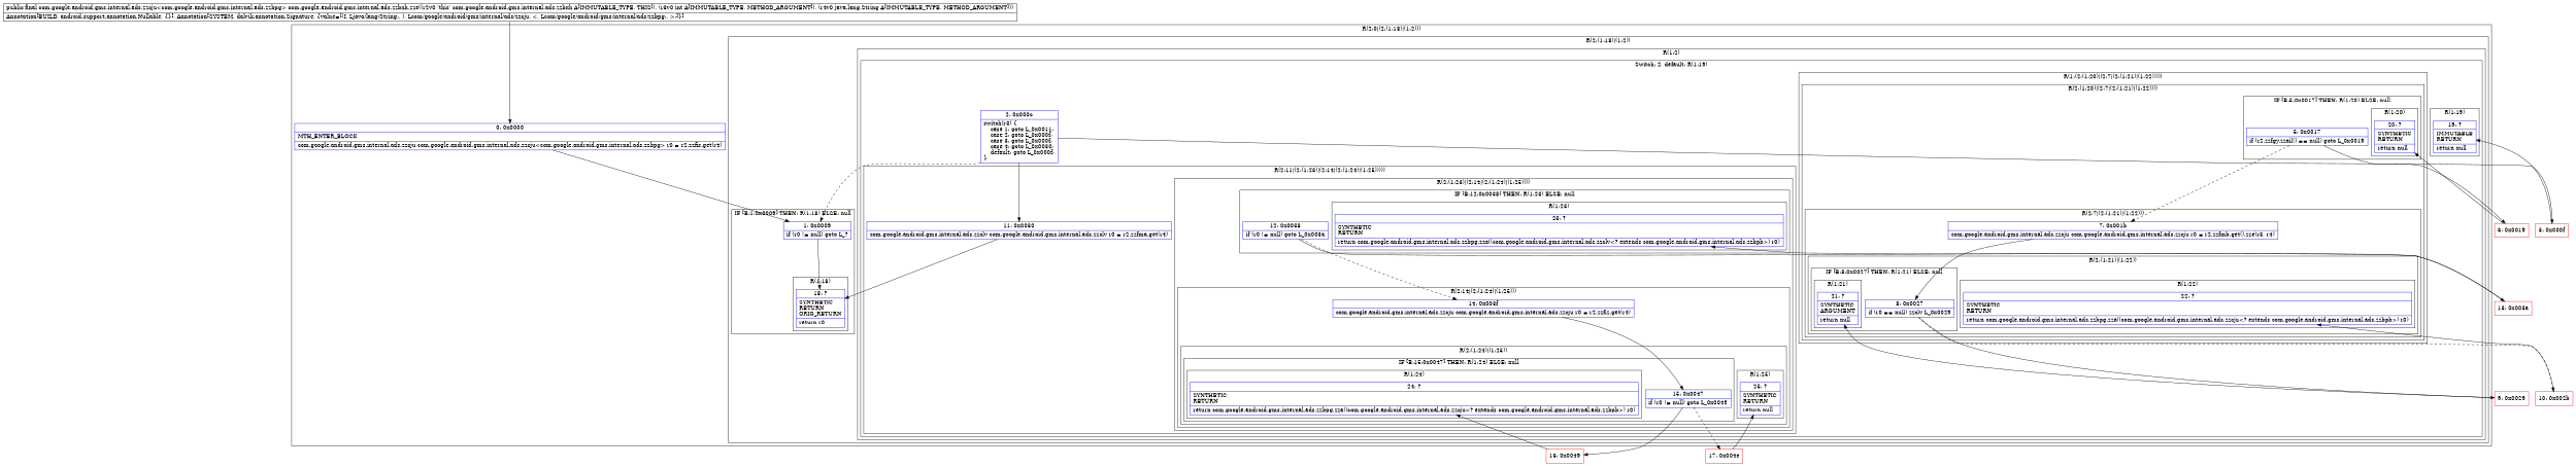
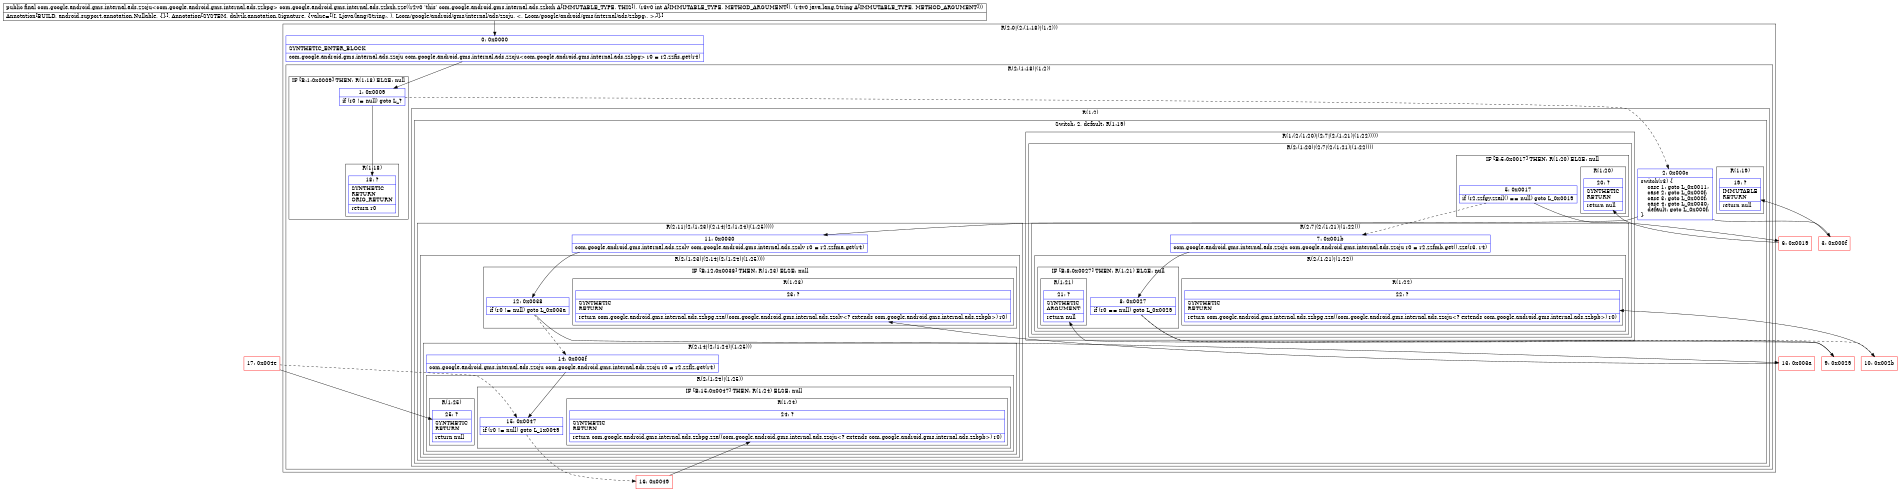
  digraph {
    node [color=blue shape=record]
    n1 [label="{18\:\ ?|SYNTHETIC\lRETURN\lORIG_RETURN\l|return r0\l}"]
    n2 [label="{1\:\ 0x0009|if (r0 != null) goto L_?\l}"]
    n3 [label="{20\:\ ?|SYNTHETIC\lRETURN\l|return null\l}"]
    n4 [label="{5\:\ 0x0017|if (r2.zzfgy.zzail() == null) goto L_0x0019\l}"]
    n5 [label="{21\:\ ?|SYNTHETIC\lARGUMENT\l|return null\l}"]
-   n6 [label="{8\:\ 0x0027|if (r0 == null) zzclv L_0x0029\l}"]
+   n6 [label="{8\:\ 0x0027|if (r0 == null) goto L_0x0029\l}"]
    n7 [label="{22\:\ ?|SYNTHETIC\lRETURN\l|return com.google.android.gms.internal.ads.zzbpg.zza((com.google.android.gms.internal.ads.zzcju\<? extends com.google.android.gms.internal.ads.zzbpb\>) r0)\l}"]
    n8 [label="{7\:\ 0x001b|com.google.android.gms.internal.ads.zzcju com.google.android.gms.internal.ads.zzcju r0 = r2.zzfmb.get().zze(r3, r4)\l}"]
    n9 [label="{23\:\ ?|SYNTHETIC\lRETURN\l|return com.google.android.gms.internal.ads.zzbpg.zza((com.google.android.gms.internal.ads.zzclv\<? extends com.google.android.gms.internal.ads.zzbpb\>) r0)\l}"]
    n10 [label="{12\:\ 0x0038|if (r0 != null) goto L_0x003a\l}"]
    n11 [label="{24\:\ ?|SYNTHETIC\lRETURN\l|return com.google.android.gms.internal.ads.zzbpg.zza((com.google.android.gms.internal.ads.zzcju\<? extends com.google.android.gms.internal.ads.zzbpb\>) r0)\l}"]
-   n12 [label="{15\:\ 0x0047|if (r0 != null) goto L_0x0049\l}"]
+   n12 [label="{15\:\ 0x0047|if (r0 != null) goto L_1x0049\l}"]
    n13 [label="{25\:\ ?|SYNTHETIC\lRETURN\l|return null\l}"]
    n14 [label="{14\:\ 0x003f|com.google.android.gms.internal.ads.zzcju com.google.android.gms.internal.ads.zzcju r0 = r2.zzflz.get(r4)\l}"]
    n15 [label="{11\:\ 0x0030|com.google.android.gms.internal.ads.zzclv com.google.android.gms.internal.ads.zzclv r0 = r2.zzfma.get(r4)\l}"]
    n16 [label="{19\:\ ?|IMMUTABLE\lRETURN\l|return null\l}"]
    n17 [label="{2\:\ 0x000c|switch(r3) \{\l    case 1: goto L_0x0011;\l    case 2: goto L_0x000f;\l    case 3: goto L_0x000f;\l    case 4: goto L_0x0030;\l    default: goto L_0x000f;\l\}\l}"]
-   n18 [label="{0\:\ 0x0000|MTH_ENTER_BLOCK\l|com.google.android.gms.internal.ads.zzcju com.google.android.gms.internal.ads.zzcju\<com.google.android.gms.internal.ads.zzbpg\> r0 = r2.zzfis.get(r4)\l}"]
+   n18 [label="{0\:\ 0x0000|SYNTHETIC_ENTER_BLOCK\l|com.google.android.gms.internal.ads.zzcju com.google.android.gms.internal.ads.zzcju\<com.google.android.gms.internal.ads.zzbpg\> r0 = r2.zzfis.get(r4)\l}"]
    n19 [color=red label="{6\:\ 0x0019}"]
    n20 [color=red label="{9\:\ 0x0029}"]
    n21 [color=red label="{10\:\ 0x002b}"]
    n22 [color=red label="{13\:\ 0x003a}"]
    n23 [color=red label="{16\:\ 0x0049}"]
    n24 [color=red label="{17\:\ 0x004e}"]
    n25 [color=red label="{3\:\ 0x000f}"]
    n26 [label="{public final com.google.android.gms.internal.ads.zzcju\<com.google.android.gms.internal.ads.zzbpg\> com.google.android.gms.internal.ads.zzbxh.zze((r2v0 'this' com.google.android.gms.internal.ads.zzbxh A[IMMUTABLE_TYPE, THIS]), (r3v0 int A[IMMUTABLE_TYPE, METHOD_ARGUMENT]), (r4v0 java.lang.String A[IMMUTABLE_TYPE, METHOD_ARGUMENT]))  | Annotation[BUILD, android.support.annotation.Nullable, \{\}], Annotation[SYSTEM, dalvik.annotation.Signature, \{value=[(I, Ljava\/lang\/String;, ), Lcom\/google\/android\/gms\/internal\/ads\/zzcju, \<, Lcom\/google\/android\/gms\/internal\/ads\/zzbpg;, \>;]\}]\l}" color=""]
    subgraph cluster_1 {
      label="R(2:0|(2:(1:18)|(1:2)))"
      n18
      subgraph cluster_2 {
        label="R(2:(1:18)|(1:2))"
        subgraph cluster_3 {
          label="IF [B:1:0x0009] THEN: R(1:18) ELSE: null"
          n2
          subgraph cluster_4 {
            label="R(1:18)"
            n1
          }
        }
        subgraph cluster_5 {
          label="R(1:2)"
          subgraph cluster_6 {
            label="Switch: 2, default: R(1:19)"
            n17
            subgraph cluster_7 {
              label="R(1:(2:(1:20)|(2:7|(2:(1:21)|(1:22)))))"
              subgraph cluster_8 {
                label="R(2:(1:20)|(2:7|(2:(1:21)|(1:22))))"
                subgraph cluster_9 {
                  label="IF [B:5:0x0017] THEN: R(1:20) ELSE: null"
                  n4
                  subgraph cluster_10 {
                    label="R(1:20)"
                    n3
                  }
                }
                subgraph cluster_11 {
                  label="R(2:7|(2:(1:21)|(1:22)))"
                  n8
                  subgraph cluster_12 {
                    label="R(2:(1:21)|(1:22))"
                    subgraph cluster_13 {
                      label="IF [B:8:0x0027] THEN: R(1:21) ELSE: null"
                      n6
                      subgraph cluster_14 {
                        label="R(1:21)"
                        n5
                      }
                    }
                    subgraph cluster_15 {
                      label="R(1:22)"
                      n7
                    }
                  }
                }
              }
            }
            subgraph cluster_16 {
              label="R(2:11|(2:(1:23)|(2:14|(2:(1:24)|(1:25)))))"
              n15
              subgraph cluster_17 {
                label="R(2:(1:23)|(2:14|(2:(1:24)|(1:25))))"
                subgraph cluster_18 {
                  label="IF [B:12:0x0038] THEN: R(1:23) ELSE: null"
                  n10
                  subgraph cluster_19 {
                    label="R(1:23)"
                    n9
                  }
                }
                subgraph cluster_20 {
                  label="R(2:14|(2:(1:24)|(1:25)))"
                  n14
                  subgraph cluster_21 {
                    label="R(2:(1:24)|(1:25))"
                    subgraph cluster_22 {
                      label="IF [B:15:0x0047] THEN: R(1:24) ELSE: null"
                      n12
                      subgraph cluster_23 {
                        label="R(1:24)"
                        n11
                      }
                    }
                    subgraph cluster_24 {
                      label="R(1:25)"
                      n13
                    }
                  }
                }
              }
            }
            subgraph cluster_25 {
              label="R(1:19)"
              n16
            }
          }
        }
      }
    }
    n2 -> n1
-   n17 -> n2 [style=dashed]
+   n2 -> n17 [style=dashed]
    n4 -> n8 [style=dashed]
    n4 -> n19
    n6 -> n20
    n6 -> n21 [style=dashed]
    n8 -> n6
    n10 -> n14 [style=dashed]
    n10 -> n22
-   n12 -> n23
-   n12 -> n24 [style=dashed]
+   n12 -> n23 [style=dashed]
+   n24 -> n12 [style=dashed]
    n14 -> n12
-   n15 -> n1
+   n15 -> n10
    n17 -> n15
    n17 -> n25
    n18 -> n2
    n19 -> n3
    n20 -> n5
    n21 -> n7
    n22 -> n9
    n23 -> n11
    n24 -> n13
    n25 -> n16
    n26 -> n18
  }
